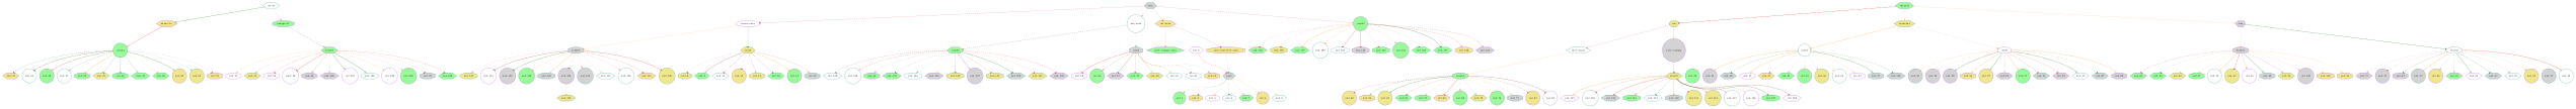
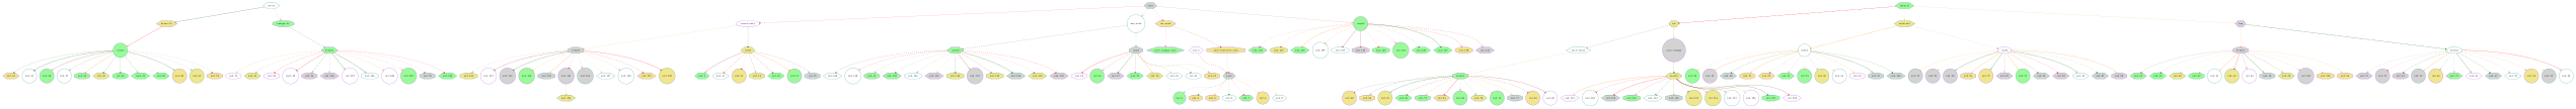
  digraph {
    fontname="IBM Plex Mono"
    newrank=true
    node [color=teal fillcolor=khaki fontname="IBM Plex Mono" shape=hexagon style=filled]
    edge [arrowhead=onormal color=darkgreen fontname="IBM Plex Mono" style=dashed]
    n1 [fillcolor=white label="ssd-1t"]
    n2 [color=purple label="miran-1t"]
    n3 [color=purple fillcolor=palegreen label="raduga-1t" shape=octagon]
    n4 [fillcolor=palegreen label=rceph1 shape=circle]
    n5 [color=purple fillcolor=palegreen label=kceph1]
    n6 [fillcolor=lightgrey label=sata]
    n7 [color=purple fillcolor=white label="miran-sata" shape=octagon]
    n8 [color=purple label="vdc-sata"]
    n9 [fillcolor=white label="imq-sata" shape=circle]
    n10 [color=purple fillcolor=palegreen label=kceph3 shape=circle]
    n11 [label=rceph]
    n12 [fillcolor=lightgrey label=rceph3 shape=octagon]
    n13 [color=purple label="rack-selectel-sata" shape=octagon]
    n14 [color=purple fillcolor=palegreen label="rack-raduga-sata"]
    n15 [fillcolor=lightgrey label=bceph shape=octagon]
    n16 [color=purple fillcolor=palegreen label=bceph3]
    n17 [fillcolor=palegreen label=default]
    n18 [label=vdc]
    n19 [label=selectel]
    n20 [color=purple fillcolor=lightgrey label=imq]
    n21 [fillcolor=white label="rack-miran"]
    n22 [color=purple fillcolor=lightgrey label="rack-raduga" shape=circle]
    n23 [fillcolor=white label=ceph1 shape=circle]
    n24 [color=purple fillcolor=white label=ceph2 shape=octagon]
    n25 [color=purple fillcolor=lightgrey label=bceph1 shape=octagon]
    n26 [fillcolor=white label=bceph2 shape=octagon]
    n27 [color=purple label="osd.41"]
    n28 [fillcolor=white label="osd.42" shape=circle]
    n29 [color=purple fillcolor=palegreen label="osd.48" shape=circle]
    n30 [fillcolor=white label="osd.57" shape=circle]
    n31 [color=purple fillcolor=palegreen label="osd.55" shape=octagon]
    n32 [label="osd.43"]
    n33 [fillcolor=palegreen label="osd.46" shape=octagon]
    n34 [fillcolor=palegreen label="ceph.49"]
    n35 [fillcolor=palegreen label="osd.83"]
    n36 [color=purple label="osd.85" shape=circle]
    n37 [label="osd.69" shape=circle]
    n38 [color=purple label="osd.59" shape=octagon]
    n39 [color=purple fillcolor=white label="osd.75" shape=octagon]
    n40 [label="osd.25"]
    n41 [color=purple fillcolor=white label="osd.58" shape=octagon]
    n42 [color=purple fillcolor=white label="ceph.30" shape=circle]
    n43 [color=purple fillcolor=lightgrey label="osd.26" shape=octagon]
    n44 [color=purple fillcolor=lightgrey label="osd.105"]
    n45 [color=purple fillcolor=white label="osd.107" shape=circle]
    n46 [fillcolor=white label="osd.106" shape=octagon]
    n47 [color=purple fillcolor=white label="osd.108" shape=circle]
    n48 [color=purple fillcolor=palegreen label="osd.101" shape=circle]
    n49 [fillcolor=lightgrey label="osd.99" shape=octagon]
    n50 [fillcolor=palegreen label="osd.100"]
-   n51 [label="osd.8" shape=octagon]
    n52 [fillcolor=palegreen label="osd.9"]
    n53 [fillcolor=white label="osd.11"]
    n54 [color=purple label="osd.13" shape=circle]
    n55 [label="osd.14" shape=octagon]
    n56 [fillcolor=palegreen label="osd.10"]
    n57 [color=purple fillcolor=palegreen label="osd.12" shape=circle]
    n58 [fillcolor=lightgrey label="osd.15" shape=octagon]
    n59 [color=purple fillcolor=white label="osd.121" shape=circle]
    n60 [color=purple fillcolor=lightgrey label="osd.122" shape=circle]
    n61 [color=purple fillcolor=palegreen label="osd.120" shape=circle]
    n62 [fillcolor=lightgrey label="osd.123" shape=octagon]
    n63 [color=purple fillcolor=lightgrey label="osd.124" shape=circle]
    n64 [fillcolor=lightgrey label="osd.126" shape=circle]
    n65 [fillcolor=white label="osd.127"]
    n66 [fillcolor=white label="osd.128" shape=circle]
    n67 [color=purple label="osd.129"]
    n68 [label="osd.130" shape=circle]
    n69 [label="osd.131" shape=octagon]
    n70 [fillcolor=lightgrey label=ceph]
    n71 [color=purple fillcolor=palegreen label="osd.16" shape=circle]
    n72 [color=purple fillcolor=lightgrey label="osd.17"]
    n73 [fillcolor=palegreen label="osd.19"]
    n74 [label="osd.20"]
    n75 [fillcolor=white label="osd.22"]
    n76 [fillcolor=white label="osd.21" shape=octagon]
    n77 [color=purple label="osd.23" shape=octagon]
    n78 [color=purple fillcolor=white label="osd.18" shape=octagon]
    n79 [color=purple fillcolor=lightgrey label="osd.144"]
    n80 [label="osd.145" shape=octagon]
    n81 [color=purple fillcolor=lightgrey label="osd.147" shape=circle]
    n82 [label="osd.149" shape=octagon]
    n83 [fillcolor=lightgrey label="osd.150"]
    n84 [label="osd.153"]
    n85 [color=purple fillcolor=lightgrey label="osd.155"]
    n86 [fillcolor=white label="osd.140"]
    n87 [fillcolor=white label="osd.148" shape=circle]
    n88 [color=purple fillcolor=palegreen label="osd.61" shape=octagon]
    n89 [color=purple fillcolor=palegreen label="osd.143"]
    n90 [fillcolor=white label="osd.146" shape=octagon]
    n91 [color=purple fillcolor=palegreen label=rceph2 shape=octagon]
    n92 [label=kceph2]
    n93 [fillcolor=palegreen label="osd.28" shape=circle]
    n94 [color=purple fillcolor=lightgrey label="osd.33" shape=circle]
    n95 [fillcolor=lightgrey label="osd.38"]
-   n96 [color=purple fillcolor=white label="osd.37" shape=octagon]
+   n96 [color=purple label="osd.37" shape=octagon]
    n97 [color=purple label="osd.29"]
    n98 [fillcolor=palegreen label="osd.31"]
    n99 [color=purple fillcolor=palegreen label="osd.35" shape=circle]
    n100 [label="osd.36" shape=circle]
    n101 [fillcolor=white label="osd.65" shape=circle]
    n102 [color=purple fillcolor=white label="osd.32" shape=octagon]
    n103 [fillcolor=lightgrey label="osd.27" shape=octagon]
    n104 [fillcolor=lightgrey label="osd.104"]
    n105 [fillcolor=lightgrey label="osd.92" shape=circle]
    n106 [color=purple fillcolor=lightgrey label="osd.95" shape=circle]
    n107 [color=purple fillcolor=lightgrey label="osd.98" shape=circle]
    n108 [color=purple label="osd.96" shape=octagon]
    n109 [color=purple label="osd.97" shape=circle]
    n110 [color=purple fillcolor=lightgrey label="osd.89"]
    n111 [fillcolor=palegreen label="osd.91" shape=circle]
    n112 [fillcolor=lightgrey label="osd.94"]
    n113 [color=purple fillcolor=lightgrey label="osd.90"]
    n114 [fillcolor=white label="osd.93"]
    n115 [fillcolor=lightgrey label="osd.87"]
    n116 [color=purple fillcolor=lightgrey label="osd.88" shape=octagon]
    n117 [color=purple fillcolor=palegreen label="osd.52"]
    n118 [fillcolor=palegreen label="osd.53"]
    n119 [label="osd.60"]
    n120 [fillcolor=palegreen label="osd.47" shape=octagon]
    n121 [fillcolor=white label="osd.51" shape=circle]
    n122 [label="osd.62" shape=circle]
    n123 [color=purple fillcolor=white label="osd.54" shape=circle]
    n124 [fillcolor=lightgrey label="osd.50" shape=octagon]
    n125 [label="osd.44"]
    n126 [color=purple fillcolor=lightgrey label="osd.102" shape=circle]
    n127 [color=purple label="osd.103" shape=octagon]
    n128 [color=purple label="osd.56" shape=octagon]
    n129 [color=purple fillcolor=lightgrey label="osd.71"]
    n130 [color=purple fillcolor=lightgrey label="osd.74" shape=circle]
    n131 [color=purple fillcolor=lightgrey label="osd.64" shape=octagon]
    n132 [fillcolor=lightgrey label="osd.72" shape=circle]
    n133 [color=purple label="osd.66" shape=circle]
    n134 [color=purple fillcolor=palegreen label="osd.73"]
    n135 [color=purple fillcolor=white label="osd.63"]
    n136 [fillcolor=lightgrey label="osd.67"]
    n137 [fillcolor=white label="osd.70"]
    n138 [color=purple label="osd.34" shape=circle]
    n139 [fillcolor=lightgrey label="osd.39" shape=circle]
    n140 [fillcolor=white label="osd.40" shape=circle]
    n141 [fillcolor=white label="osd.0"]
    n142 [color=purple fillcolor=palegreen label="osd.1" shape=circle]
    n143 [color=purple label="osd.3" shape=octagon]
-   n144 [color=purple fillcolor=white label="osd.4" shape=octagon]
+   n144 [color=purple label="osd.4" shape=octagon]
    n145 [fillcolor=white label="osd.5" shape=octagon]
    n146 [color=purple fillcolor=palegreen label="osd.7"]
    n147 [color=purple label="osd.6" shape=circle]
    n148 [color=purple fillcolor=lightgrey label="osd.132" shape=octagon]
    n149 [fillcolor=palegreen label="osd.134" shape=octagon]
    n150 [color=purple fillcolor=palegreen label="osd.136" shape=circle]
    n151 [fillcolor=palegreen label="osd.133"]
    n152 [fillcolor=palegreen label="osd.137"]
    n153 [color=purple label="osd.138" shape=octagon]
    n154 [color=purple fillcolor=lightgrey label="osd.141"]
    n155 [color=purple fillcolor=palegreen label="osd.142"]
    n156 [label="osd.135" shape=octagon]
    n157 [fillcolor=palegreen label="osd.139"]
    n158 [fillcolor=white label="osd.109" shape=circle]
    n159 [fillcolor=white label="osd.119" shape=octagon]
    n160 [color=purple label="osd.68" shape=circle]
    n161 [color=purple label="osd.86" shape=octagon]
    n162 [label="osd.24" shape=circle]
    n163 [fillcolor=palegreen label="osd.81"]
    n164 [color=purple fillcolor=palegreen label="osd.79" shape=octagon]
    n165 [color=purple label="osd.45"]
    n166 [color=purple fillcolor=palegreen label="osd.80" shape=circle]
    n167 [label="osd.78"]
    n168 [color=purple fillcolor=palegreen label="osd.76" shape=circle]
    n169 [fillcolor=lightgrey label="osd.77" shape=octagon]
    n170 [color=purple label="osd.82" shape=circle]
    n171 [color=purple fillcolor=white label="osd.84" shape=circle]
    n172 [color=purple fillcolor=white label="osd.115"]
    n173 [fillcolor=white label="osd.118" shape=circle]
    n174 [fillcolor=lightgrey label="osd.113"]
    n175 [color=purple fillcolor=palegreen label="osd.112" shape=octagon]
    n176 [fillcolor=white label="osd.114"]
    n177 [fillcolor=lightgrey label="osd.110" shape=octagon]
    n178 [label="osd.111" shape=circle]
    n179 [label="osd.116" shape=circle]
    n180 [fillcolor=white label="osd.117" shape=circle]
    n181 [color=purple fillcolor=white label="osd.156" shape=circle]
    n182 [fillcolor=palegreen label="osd.157" shape=octagon]
    n183 [color=purple fillcolor=white label="osd.158"]
    n184 [label="osd.125"]
    n185 [color=purple fillcolor=white label="osd.2"]
    n1 -> n2 [style=solid]
    n1 -> n3 [color=red style=dotted]
    n2 -> n4 [color=red style=solid]
    n3 -> n5
    n4 -> n27 [arrowhead=tee]
    n4 -> n28 [arrowhead=tee style=solid]
    n4 -> n29 [color=brown style=solid]
    n4 -> n30
    n4 -> n31 [arrowhead=tee color=darkorange style=solid]
    n4 -> n32 [arrowhead=tee]
    n4 -> n33 [arrowhead=tee]
    n4 -> n34
    n4 -> n35 [arrowhead=tee color=darkorange style=dotted]
    n4 -> n36 [style=solid]
    n4 -> n37 [style=dotted]
    n4 -> n38 [arrowhead=tee color=brown style=dotted]
    n5 -> n39 [color=darkorange]
    n5 -> n40 [color=brown style=dotted]
    n5 -> n41 [arrowhead=tee color=red]
    n5 -> n42 [arrowhead=tee color=red style=solid]
    n5 -> n43
    n5 -> n44 [color=red style=dotted]
    n5 -> n45 [style=solid]
    n5 -> n46 [style=solid]
    n5 -> n47 [arrowhead=tee color=darkorange]
    n5 -> n48 [color=red style=dotted]
    n5 -> n49 [arrowhead=tee color=red style=dotted]
    n5 -> n50 [arrowhead=tee color=red]
    n6 -> n7 [arrowhead=tee color=red]
    n6 -> n8 [arrowhead=tee color=red style=dotted]
    n6 -> n9 [color=brown style=dotted]
    n6 -> n10 [color=brown]
    n7 -> n11 [arrowhead=tee]
    n7 -> n12 [arrowhead=tee color=darkorange]
    n8 -> n13 [arrowhead=tee color=brown]
    n8 -> n14 [color=red style=dotted]
    n9 -> n15 [style=dotted]
    n9 -> n16
    n10 -> n148 [arrowhead=tee color=brown style=solid]
    n10 -> n149 [arrowhead=tee color=red style=dotted]
    n10 -> n150 [color=red style=dotted]
    n10 -> n151 [arrowhead=tee style=dotted]
    n10 -> n152 [arrowhead=tee style=solid]
    n10 -> n153 [color=red]
    n10 -> n154 [color=brown]
    n10 -> n155 [arrowhead=tee color=red style=dotted]
    n10 -> n156 [arrowhead=tee color=red style=dotted]
    n10 -> n157 [arrowhead=tee color=darkorange style=solid]
    n10 -> n158 [arrowhead=tee color=darkorange]
    n10 -> n159 [arrowhead=tee color=brown style=solid]
-   n11 -> n51 [arrowhead=tee style=dotted]
    n11 -> n52 [color=brown style=solid]
    n11 -> n53 [arrowhead=tee color=red]
    n11 -> n54 [arrowhead=tee color=brown style=dotted]
    n11 -> n55 [color=brown]
    n11 -> n56 [arrowhead=tee color=brown]
    n11 -> n57 [arrowhead=tee color=darkorange style=solid]
    n11 -> n58 [color=brown]
    n12 -> n59 [arrowhead=tee color=brown style=solid]
    n12 -> n60 [arrowhead=tee style=solid]
    n12 -> n61 [arrowhead=tee color=darkorange]
    n12 -> n62 [color=darkorange style=solid]
    n12 -> n63 [arrowhead=tee color=red style=dotted]
    n12 -> n64 [color=red style=dotted]
    n12 -> n65 [color=darkorange style=dotted]
    n12 -> n66 [color=red style=dotted]
    n12 -> n67 [arrowhead=tee color=brown]
    n12 -> n68 [arrowhead=tee color=red style=solid]
    n12 -> n69 [color=red style=dotted]
    n13 -> n70 [arrowhead=tee color=brown style=dotted]
    n15 -> n71 [color=brown]
    n15 -> n72 [arrowhead=tee style=solid]
    n15 -> n73 [arrowhead=tee color=brown]
    n15 -> n74 [color=darkorange style=solid]
    n15 -> n75 [color=darkorange]
    n15 -> n76 [arrowhead=tee color=brown style=dotted]
    n15 -> n77 [style=dotted]
    n15 -> n78 [arrowhead=tee color=red style=solid]
    n16 -> n79 [color=darkorange style=dotted]
    n16 -> n80 [arrowhead=tee]
    n16 -> n81 [color=brown style=solid]
    n16 -> n82 [arrowhead=tee color=brown]
    n16 -> n83 [arrowhead=tee style=solid]
    n16 -> n84 [arrowhead=tee color=red style=dotted]
    n16 -> n85 [arrowhead=tee color=red]
    n16 -> n86 [arrowhead=tee color=brown]
    n16 -> n87 [color=red]
    n16 -> n88 [style=dotted]
    n16 -> n89 [arrowhead=tee style=dotted]
    n16 -> n90 [style=dotted]
    n17 -> n18 [arrowhead=tee color=red style=solid]
    n17 -> n19 [color=darkorange style=dotted]
    n17 -> n20 [color=darkorange]
    n18 -> n21 [color=brown]
    n18 -> n22 [color=darkorange style=solid]
    n19 -> n23 [arrowhead=tee color=darkorange style=solid]
    n19 -> n24 [color=brown style=dotted]
    n20 -> n25 [arrowhead=tee color=darkorange]
    n20 -> n26 [arrowhead=tee style=solid]
    n21 -> n91 [color=darkorange]
    n22 -> n92 [arrowhead=tee]
    n23 -> n93 [color=darkorange style=dotted]
    n23 -> n94 [color=darkorange style=solid]
    n23 -> n95 [arrowhead=tee]
    n23 -> n96 [color=darkorange style=solid]
    n23 -> n97 [arrowhead=tee color=brown style=dotted]
    n23 -> n98 [color=red style=dotted]
    n23 -> n99 [color=darkorange style=dotted]
    n23 -> n100 [color=brown style=dotted]
    n23 -> n101 [color=darkorange style=dotted]
    n23 -> n102 [color=darkorange]
    n23 -> n103 [style=solid]
    n23 -> n104 [arrowhead=tee]
    n24 -> n105 [arrowhead=tee color=darkorange]
    n24 -> n106 [color=darkorange style=dotted]
    n24 -> n107 [style=solid]
    n24 -> n108 [color=darkorange style=solid]
    n24 -> n109 [style=solid]
    n24 -> n110 [color=brown]
    n24 -> n111 [color=darkorange style=solid]
    n24 -> n112 [arrowhead=tee color=brown]
    n24 -> n113 [arrowhead=tee color=red]
    n24 -> n114 [style=solid]
    n24 -> n115 [arrowhead=tee style=dotted]
    n24 -> n116 [color=darkorange style=solid]
    n25 -> n117 [arrowhead=tee color=brown]
    n25 -> n118 [arrowhead=tee style=dotted]
    n25 -> n119 [arrowhead=tee color=darkorange style=dotted]
    n25 -> n120 [arrowhead=tee color=darkorange style=dotted]
    n25 -> n121 [color=darkorange style=solid]
    n25 -> n122 [arrowhead=tee color=red style=solid]
    n25 -> n123 [color=red]
    n25 -> n124 [style=solid]
    n25 -> n125 [color=brown]
    n25 -> n126 [color=red style=dotted]
    n25 -> n127 [arrowhead=tee color=darkorange style=dotted]
    n25 -> n128 [color=darkorange]
    n26 -> n129 [color=brown style=dotted]
    n26 -> n130 [arrowhead=tee color=red style=dotted]
    n26 -> n131 [arrowhead=tee]
    n26 -> n132 [color=darkorange style=solid]
    n26 -> n133 [style=dotted]
    n26 -> n134 [style=dotted]
    n26 -> n135 [style=solid]
    n26 -> n136 [arrowhead=tee]
    n26 -> n137 [color=brown style=dotted]
    n26 -> n138 [color=brown style=dotted]
    n26 -> n139 [color=darkorange style=dotted]
    n26 -> n140 [color=red style=solid]
    n63 -> n184 [arrowhead=tee color=darkorange]
    n70 -> n141 [color=darkorange style=dotted]
    n70 -> n142 [style=dotted]
    n70 -> n143 [arrowhead=tee style=dotted]
    n70 -> n144 [arrowhead=tee color=darkorange]
    n70 -> n145 [arrowhead=tee style=dotted]
-   n70 -> n146 [color=red style=dotted]
+   n70 -> n146 [arrowhead=tee color=red style=dotted]
    n70 -> n147 [arrowhead=tee color=darkorange]
    n91 -> n160 [arrowhead=tee color=brown]
    n91 -> n161
    n91 -> n162 [style=solid]
    n91 -> n163 [arrowhead=tee color=brown]
-   n91 -> n164 [arrowhead=tee color=darkorange]
+   n91 -> n164 [color=darkorange]
    n91 -> n165 [arrowhead=tee color=red style=solid]
    n91 -> n166 [color=red style=dotted]
    n91 -> n167 [style=dotted]
    n91 -> n168 [arrowhead=tee color=darkorange style=dotted]
    n91 -> n169 [color=darkorange]
    n91 -> n170 [arrowhead=tee color=brown]
    n91 -> n171 [arrowhead=tee color=brown style=solid]
    n92 -> n172 [color=darkorange style=solid]
    n92 -> n173 [arrowhead=tee color=red]
    n92 -> n174 [arrowhead=tee color=red style=solid]
    n92 -> n175 [color=red]
    n92 -> n176 [arrowhead=tee]
    n92 -> n177 [arrowhead=tee color=darkorange style=solid]
    n92 -> n178 [arrowhead=tee color=brown style=dotted]
    n92 -> n179 [color=red]
    n92 -> n180 [color=brown]
    n92 -> n181 [color=darkorange]
    n92 -> n182 [arrowhead=tee style=solid]
    n92 -> n183 [arrowhead=tee color=brown style=solid]
    n185 -> n70 [arrowhead=tee color=red]
  }
